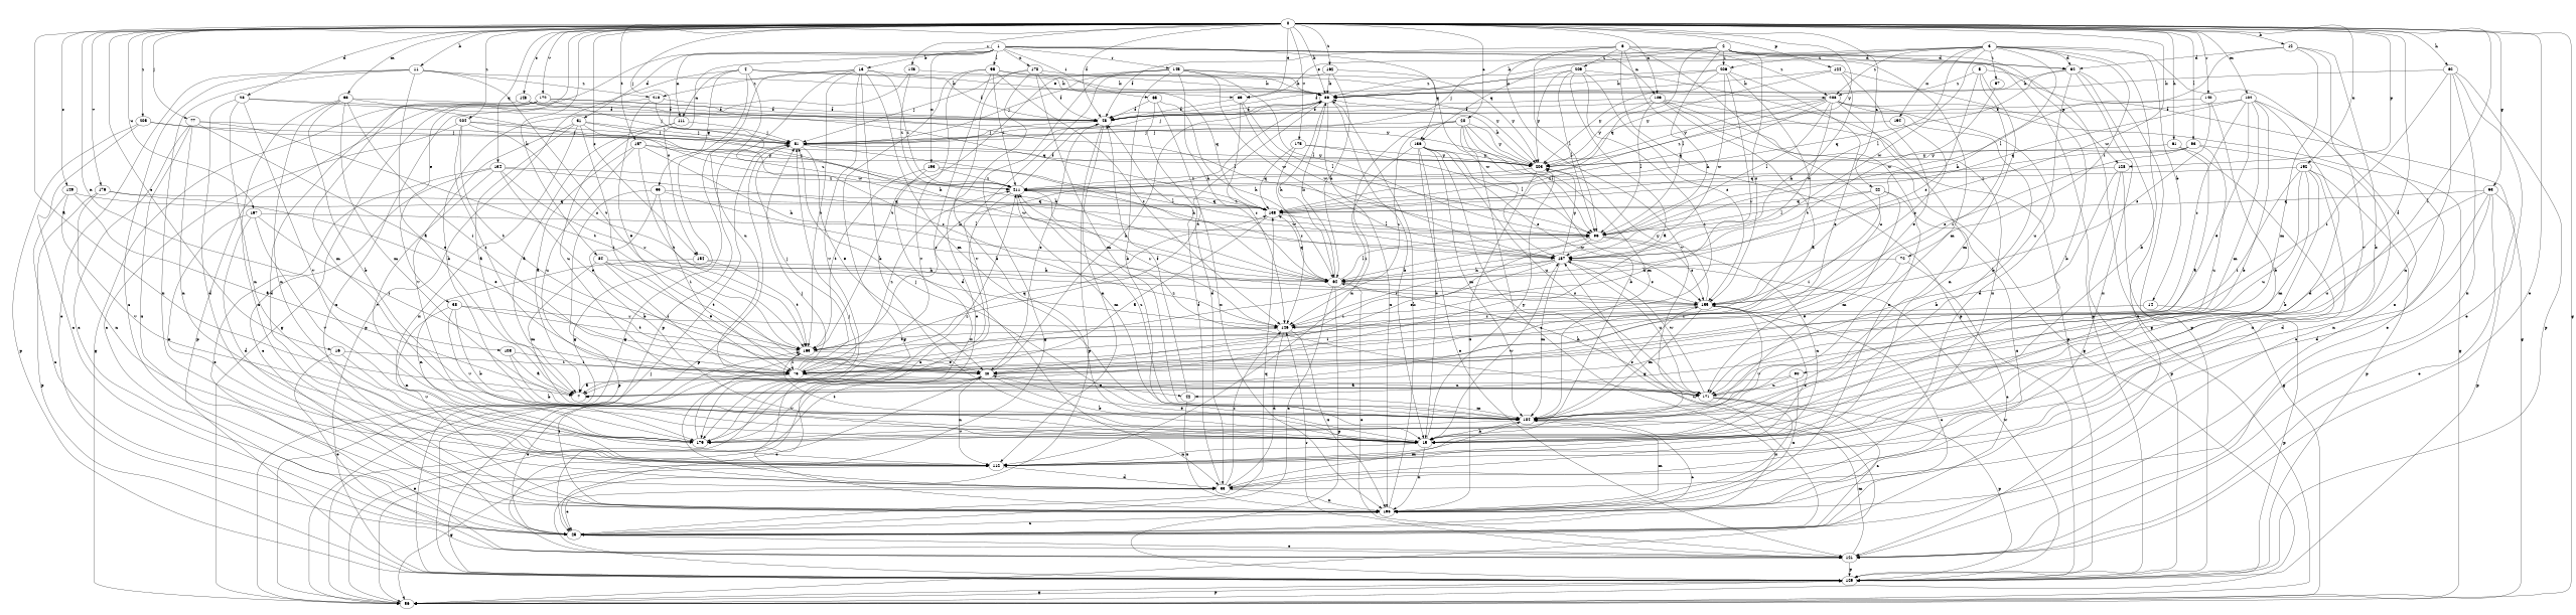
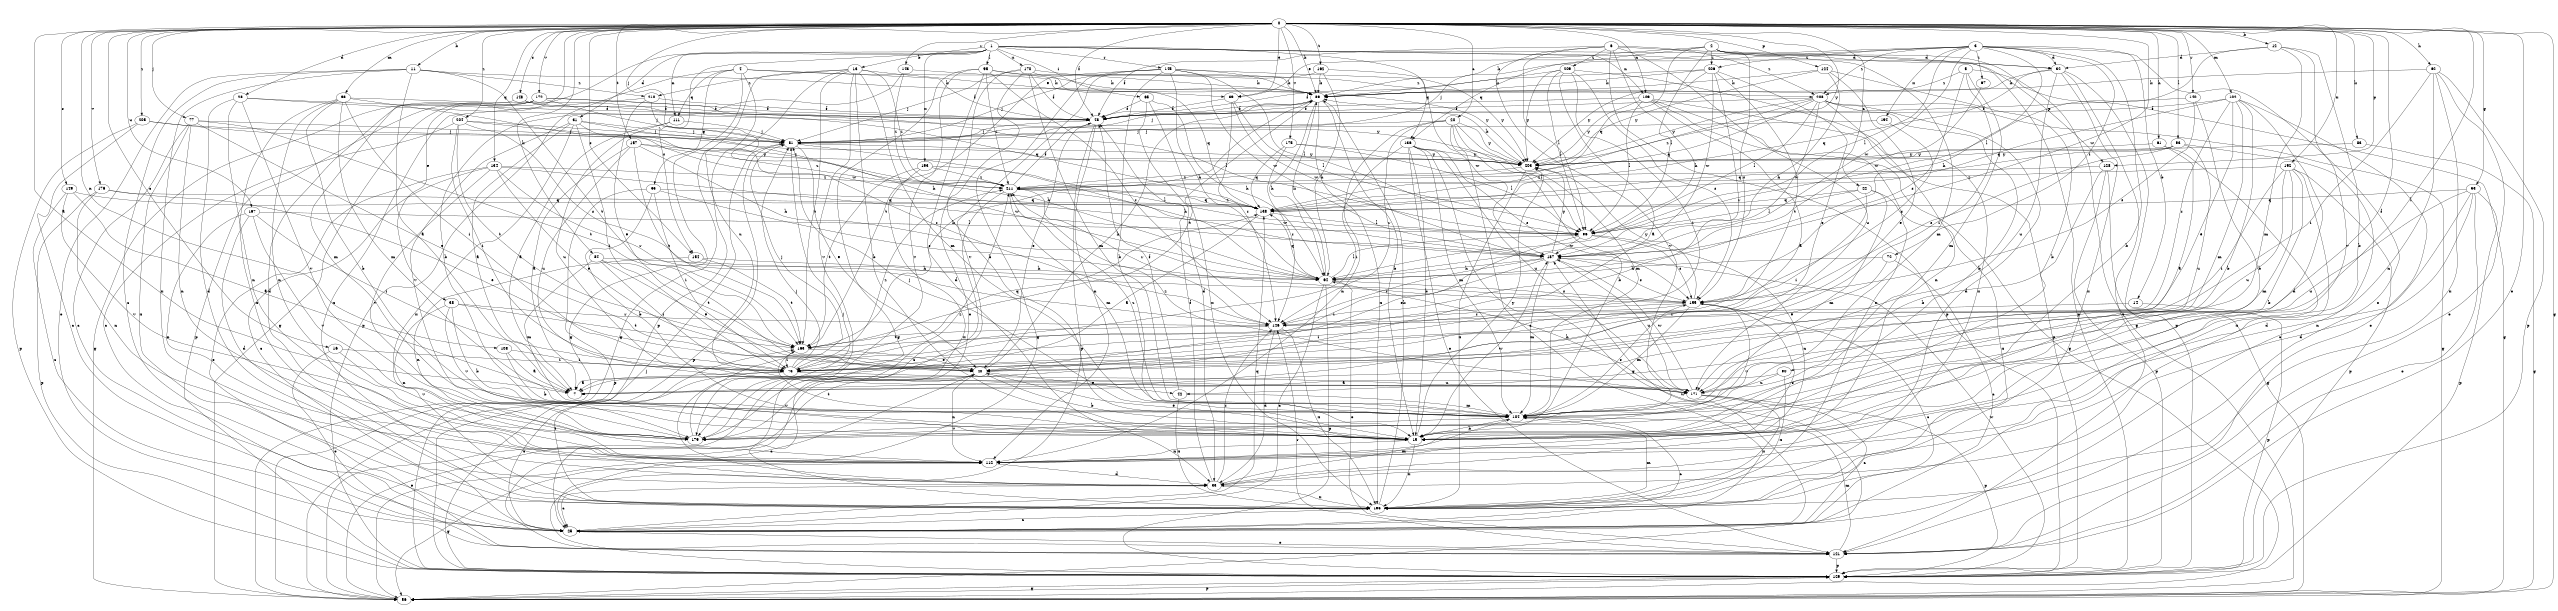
  strict digraph {
    0
    7
    11
    12
    16
    20
    22
    28
    38
    39
    42
    48
    53
    56
    61
    62
    77
    81
+   83
    84
    89
    90
    93
    98
    102
    108
    109
    121
    124
    128
    134
    140
    143
    148
    149
    154
    157
    162
    167
    172
    175
    176
    187
    192
    203
    204
    205
    25
    163
    195
    210
    32
    96
    104
    15
    179
    73
    146
    112
    138
    33
    129
    40
    171
    55
    155
    64
    211
    1
    13
    31
    65
    95
    111
    136
    145
    170
    193
    2
    206
    3
    14
    67
    72
    194
    208
    4
    5
    6
    209
    0 -> 7 [label=a]
    0 -> 11 [label=b]
    0 -> 12 [label=b]
    0 -> 16 [label=c]
    0 -> 20 [label=c]
    0 -> 22 [label=c]
    0 -> 28 [label=d]
    0 -> 38 [label=e]
    0 -> 39 [label=e]
    0 -> 42 [label=f]
    0 -> 48 [label=f]
    0 -> 53 [label=g]
    0 -> 56 [label=g]
    0 -> 61 [label=h]
    0 -> 62 [label=h]
    0 -> 77 [label=j]
    0 -> 81 [label=j]
+   0 -> 83 [label=k]
    0 -> 84 [label=k]
    0 -> 89 [label=k]
    0 -> 90 [label=l]
    0 -> 93 [label=l]
    0 -> 98 [label=m]
    0 -> 102 [label=m]
    0 -> 108 [label=n]
    0 -> 109 [label=n]
    0 -> 121 [label=o]
    0 -> 124 [label=p]
    0 -> 128 [label=p]
    0 -> 134 [label=q]
    0 -> 140 [label=r]
    0 -> 143 [label=r]
    0 -> 148 [label=s]
    0 -> 149 [label=s]
    0 -> 154 [label=s]
    0 -> 157 [label=t]
    0 -> 162 [label=t]
    0 -> 167 [label=u]
    0 -> 172 [label=v]
    0 -> 175 [label=v]
    0 -> 176 [label=v]
    0 -> 187 [label=w]
    0 -> 192 [label=x]
    0 -> 203 [label=y]
    0 -> 204 [label=z]
    0 -> 205 [label=z]
    11 -> 7 [label=a]
    11 -> 89 [label=k]
    11 -> 121 [label=o]
    11 -> 25 [label=c]
    11 -> 163 [label=t]
    11 -> 195 [label=x]
    11 -> 210 [label=z]
    12 -> 32 [label=d]
    12 -> 96 [label=l]
    12 -> 104 [label=m]
    12 -> 15 [label=b]
    12 -> 179 [label=v]
    16 -> 121 [label=o]
    16 -> 179 [label=v]
    16 -> 73 [label=i]
    20 -> 81 [label=j]
    20 -> 203 [label=y]
    20 -> 25 [label=c]
    20 -> 96 [label=l]
    20 -> 104 [label=m]
    20 -> 15 [label=b]
    20 -> 146 [label=r]
    20 -> 112 [label=n]
    22 -> 195 [label=x]
    22 -> 96 [label=l]
    22 -> 104 [label=m]
    22 -> 73 [label=i]
    22 -> 138 [label=q]
    28 -> 48 [label=f]
    28 -> 203 [label=y]
    28 -> 179 [label=v]
    28 -> 112 [label=n]
    28 -> 33 [label=d]
    38 -> 163 [label=t]
    38 -> 15 [label=b]
    38 -> 179 [label=v]
    38 -> 146 [label=r]
    38 -> 112 [label=n]
    39 -> 48 [label=f]
    39 -> 187 [label=w]
    39 -> 96 [label=l]
    39 -> 146 [label=r]
    42 -> 48 [label=f]
    42 -> 195 [label=x]
    42 -> 104 [label=m]
    48 -> 81 [label=j]
    48 -> 112 [label=n]
    48 -> 129 [label=p]
    48 -> 40 [label=e]
    53 -> 121 [label=o]
    53 -> 112 [label=n]
    53 -> 138 [label=q]
    53 -> 33 [label=d]
    53 -> 129 [label=p]
    53 -> 171 [label=u]
    56 -> 81 [label=j]
    56 -> 129 [label=p]
    56 -> 40 [label=e]
    61 -> 7 [label=a]
    61 -> 203 [label=y]
    61 -> 195 [label=x]
    62 -> 89 [label=k]
    62 -> 121 [label=o]
    62 -> 195 [label=x]
    62 -> 73 [label=i]
    62 -> 112 [label=n]
    62 -> 129 [label=p]
    77 -> 81 [label=j]
    77 -> 25 [label=c]
    77 -> 163 [label=t]
    77 -> 195 [label=x]
    77 -> 112 [label=n]
    77 -> 40 [label=e]
    81 -> 203 [label=y]
    81 -> 129 [label=p]
    81 -> 40 [label=e]
    81 -> 64 [label=h]
+   83 -> 56 [label=g]
+   83 -> 203 [label=y]
    84 -> 163 [label=t]
    84 -> 104 [label=m]
    84 -> 73 [label=i]
    84 -> 40 [label=e]
    84 -> 64 [label=h]
    89 -> 48 [label=f]
    89 -> 81 [label=j]
    89 -> 163 [label=t]
    89 -> 195 [label=x]
    89 -> 15 [label=b]
    89 -> 64 [label=h]
    90 -> 7 [label=a]
    90 -> 195 [label=x]
    90 -> 171 [label=u]
    93 -> 203 [label=y]
    93 -> 25 [label=c]
    93 -> 138 [label=q]
    93 -> 171 [label=u]
    93 -> 155 [label=s]
    98 -> 48 [label=f]
    98 -> 187 [label=w]
    98 -> 195 [label=x]
    98 -> 104 [label=m]
    98 -> 15 [label=b]
    98 -> 73 [label=i]
    98 -> 112 [label=n]
    102 -> 48 [label=f]
    102 -> 121 [label=o]
    102 -> 104 [label=m]
    102 -> 15 [label=b]
    102 -> 146 [label=r]
    102 -> 138 [label=q]
    102 -> 33 [label=d]
    102 -> 40 [label=e]
    108 -> 7 [label=a]
    108 -> 15 [label=b]
    108 -> 73 [label=i]
    109 -> 7 [label=a]
    109 -> 48 [label=f]
    109 -> 56 [label=g]
    109 -> 203 [label=y]
    109 -> 195 [label=x]
    109 -> 96 [label=l]
    109 -> 129 [label=p]
    121 -> 104 [label=m]
    121 -> 146 [label=r]
    121 -> 129 [label=p]
    124 -> 89 [label=k]
    124 -> 203 [label=y]
    124 -> 15 [label=b]
    124 -> 40 [label=e]
    124 -> 64 [label=h]
    128 -> 56 [label=g]
    128 -> 15 [label=b]
    128 -> 129 [label=p]
    128 -> 211 [label=z]
    134 -> 121 [label=o]
    134 -> 187 [label=w]
    134 -> 25 [label=c]
    134 -> 179 [label=v]
    134 -> 146 [label=r]
    134 -> 40 [label=e]
    134 -> 211 [label=z]
    140 -> 48 [label=f]
    140 -> 15 [label=b]
    140 -> 155 [label=s]
    143 -> 89 [label=k]
    143 -> 15 [label=b]
    143 -> 211 [label=z]
    148 -> 48 [label=f]
    148 -> 104 [label=m]
    148 -> 138 [label=q]
    149 -> 7 [label=a]
    149 -> 25 [label=c]
    149 -> 179 [label=v]
    149 -> 138 [label=q]
    154 -> 163 [label=t]
    154 -> 112 [label=n]
    154 -> 64 [label=h]
    157 -> 7 [label=a]
    157 -> 203 [label=y]
    157 -> 163 [label=t]
    157 -> 171 [label=u]
    157 -> 64 [label=h]
    157 -> 211 [label=z]
    162 -> 81 [label=j]
    162 -> 89 [label=k]
    162 -> 187 [label=w]
    162 -> 64 [label=h]
    167 -> 96 [label=l]
    167 -> 179 [label=v]
    167 -> 73 [label=i]
    167 -> 112 [label=n]
    167 -> 33 [label=d]
    172 -> 48 [label=f]
    172 -> 56 [label=g]
    172 -> 81 [label=j]
    172 -> 96 [label=l]
    172 -> 33 [label=d]
    172 -> 129 [label=p]
    175 -> 203 [label=y]
    175 -> 96 [label=l]
    175 -> 146 [label=r]
    175 -> 138 [label=q]
    176 -> 112 [label=n]
    176 -> 138 [label=q]
    176 -> 129 [label=p]
    176 -> 40 [label=e]
    187 -> 203 [label=y]
    187 -> 104 [label=m]
    187 -> 73 [label=i]
    187 -> 146 [label=r]
    187 -> 171 [label=u]
    187 -> 155 [label=s]
    187 -> 64 [label=h]
    192 -> 104 [label=m]
    192 -> 15 [label=b]
    192 -> 73 [label=i]
    192 -> 33 [label=d]
    192 -> 129 [label=p]
    192 -> 171 [label=u]
    192 -> 211 [label=z]
    203 -> 89 [label=k]
    203 -> 195 [label=x]
    203 -> 211 [label=z]
    204 -> 81 [label=j]
    204 -> 203 [label=y]
    204 -> 25 [label=c]
    204 -> 163 [label=t]
    204 -> 73 [label=i]
    204 -> 155 [label=s]
    205 -> 81 [label=j]
    205 -> 25 [label=c]
    205 -> 129 [label=p]
    205 -> 211 [label=z]
    25 -> 121 [label=o]
    25 -> 187 [label=w]
    25 -> 138 [label=q]
    163 -> 89 [label=k]
    163 -> 73 [label=i]
    163 -> 40 [label=e]
    195 -> 89 [label=k]
    195 -> 25 [label=c]
    195 -> 163 [label=t]
    195 -> 104 [label=m]
    210 -> 48 [label=f]
    210 -> 195 [label=x]
    210 -> 40 [label=e]
    210 -> 64 [label=h]
    32 -> 89 [label=k]
    32 -> 121 [label=o]
    32 -> 195 [label=x]
    32 -> 138 [label=q]
    32 -> 129 [label=p]
    32 -> 171 [label=u]
    96 -> 187 [label=w]
    96 -> 112 [label=n]
    96 -> 40 [label=e]
    96 -> 155 [label=s]
    104 -> 81 [label=j]
    104 -> 25 [label=c]
    104 -> 15 [label=b]
    104 -> 179 [label=v]
    104 -> 155 [label=s]
    104 -> 211 [label=z]
    15 -> 187 [label=w]
    15 -> 203 [label=y]
    15 -> 163 [label=t]
    15 -> 195 [label=x]
    15 -> 112 [label=n]
    15 -> 40 [label=e]
    179 -> 81 [label=j]
    179 -> 211 [label=z]
    73 -> 7 [label=a]
    73 -> 81 [label=j]
    73 -> 25 [label=c]
    73 -> 138 [label=q]
    73 -> 171 [label=u]
    73 -> 211 [label=z]
    146 -> 163 [label=t]
    146 -> 195 [label=x]
    146 -> 33 [label=d]
    112 -> 56 [label=g]
    112 -> 33 [label=d]
    112 -> 155 [label=s]
    138 -> 7 [label=a]
    138 -> 96 [label=l]
    138 -> 211 [label=z]
    33 -> 48 [label=f]
    33 -> 81 [label=j]
    33 -> 25 [label=c]
    33 -> 195 [label=x]
    33 -> 104 [label=m]
    33 -> 146 [label=r]
    129 -> 56 [label=g]
    129 -> 187 [label=w]
    40 -> 42 [label=e]
    40 -> 89 [label=k]
    40 -> 25 [label=c]
    40 -> 15 [label=b]
    40 -> 179 [label=v]
    40 -> 112 [label=n]
    171 -> 187 [label=w]
    171 -> 25 [label=c]
    171 -> 195 [label=x]
    171 -> 129 [label=p]
    171 -> 64 [label=h]
    171 -> 211 [label=z]
    55 -> 15 [label=b]
    55 -> 73 [label=i]
    55 -> 138 [label=q]
    55 -> 129 [label=p]
    55 -> 155 [label=s]
    155 -> 203 [label=y]
    155 -> 25 [label=c]
    155 -> 104 [label=m]
    155 -> 179 [label=v]
    155 -> 73 [label=i]
    155 -> 146 [label=r]
    64 -> 89 [label=k]
    64 -> 121 [label=o]
    64 -> 25 [label=c]
    64 -> 96 [label=l]
    64 -> 138 [label=q]
    64 -> 129 [label=p]
    64 -> 155 [label=s]
    211 -> 48 [label=f]
    211 -> 187 [label=w]
    211 -> 25 [label=c]
    211 -> 104 [label=m]
    211 -> 146 [label=r]
    211 -> 138 [label=q]
    1 -> 56 [label=g]
    1 -> 109 [label=n]
    1 -> 128 [label=p]
    1 -> 154 [label=s]
    1 -> 32 [label=d]
    1 -> 13 [label=b]
    1 -> 31 [label=d]
    1 -> 65 [label=i]
    1 -> 95 [label=l]
    1 -> 111 [label=n]
    1 -> 136 [label=q]
    1 -> 145 [label=r]
    1 -> 170 [label=u]
    1 -> 193 [label=x]
    13 -> 39 [label=e]
    13 -> 56 [label=g]
    13 -> 163 [label=t]
    13 -> 210 [label=z]
    13 -> 104 [label=m]
    13 -> 15 [label=b]
    13 -> 179 [label=v]
    13 -> 129 [label=p]
    13 -> 211 [label=z]
    31 -> 7 [label=a]
    31 -> 81 [label=j]
    31 -> 195 [label=x]
    31 -> 179 [label=v]
    31 -> 73 [label=i]
    31 -> 146 [label=r]
    31 -> 64 [label=h]
    65 -> 48 [label=f]
    65 -> 195 [label=x]
    65 -> 33 [label=d]
    65 -> 64 [label=h]
    95 -> 56 [label=g]
    95 -> 89 [label=k]
    95 -> 203 [label=y]
    95 -> 179 [label=v]
    95 -> 146 [label=r]
    95 -> 33 [label=d]
    95 -> 211 [label=z]
    111 -> 7 [label=a]
    111 -> 81 [label=j]
    111 -> 171 [label=u]
    136 -> 56 [label=g]
    136 -> 121 [label=o]
    136 -> 203 [label=y]
    136 -> 104 [label=m]
    136 -> 15 [label=b]
    136 -> 73 [label=i]
    136 -> 171 [label=u]
    136 -> 155 [label=s]
    145 -> 56 [label=g]
    145 -> 89 [label=k]
    145 -> 187 [label=w]
    145 -> 203 [label=y]
    145 -> 163 [label=t]
    145 -> 96 [label=l]
    145 -> 15 [label=b]
    145 -> 179 [label=v]
    145 -> 64 [label=h]
    170 -> 48 [label=f]
    170 -> 81 [label=j]
    170 -> 89 [label=k]
    170 -> 121 [label=o]
    170 -> 104 [label=m]
    170 -> 15 [label=b]
    170 -> 138 [label=q]
    193 -> 163 [label=t]
    193 -> 195 [label=x]
    193 -> 96 [label=l]
    193 -> 211 [label=z]
    2 -> 56 [label=g]
    2 -> 89 [label=k]
    2 -> 96 [label=l]
    2 -> 104 [label=m]
    2 -> 138 [label=q]
    2 -> 129 [label=p]
    2 -> 155 [label=s]
    2 -> 136 [label=q]
    2 -> 206 [label=z]
    206 -> 48 [label=f]
    206 -> 89 [label=k]
    206 -> 187 [label=w]
    206 -> 203 [label=y]
    206 -> 163 [label=t]
    206 -> 146 [label=r]
    206 -> 40 [label=e]
    3 -> 39 [label=e]
    3 -> 81 [label=j]
    3 -> 121 [label=o]
    3 -> 187 [label=w]
    3 -> 32 [label=d]
    3 -> 96 [label=l]
    3 -> 15 [label=b]
    3 -> 64 [label=h]
    3 -> 206 [label=z]
    3 -> 14 [label=b]
    3 -> 67 [label=i]
    3 -> 72 [label=i]
    3 -> 194 [label=x]
    3 -> 208 [label=z]
    14 -> 146 [label=r]
    14 -> 129 [label=p]
    67 -> 187 [label=w]
    72 -> 25 [label=c]
    72 -> 40 [label=e]
    72 -> 64 [label=h]
    194 -> 81 [label=j]
    194 -> 155 [label=s]
    208 -> 48 [label=f]
    208 -> 56 [label=g]
    208 -> 187 [label=w]
    208 -> 203 [label=y]
    208 -> 96 [label=l]
    208 -> 15 [label=b]
    208 -> 112 [label=n]
    208 -> 138 [label=q]
    208 -> 33 [label=d]
    208 -> 211 [label=z]
    4 -> 48 [label=f]
    4 -> 56 [label=g]
    4 -> 129 [label=p]
    4 -> 171 [label=u]
    4 -> 55 [label=g]
-   4 -> 111 [label=n]
+   4 -> 111 [label=q]
    4 -> 208 [label=z]
    5 -> 56 [label=g]
    5 -> 104 [label=m]
    5 -> 73 [label=i]
    5 -> 155 [label=s]
    5 -> 208 [label=z]
    6 -> 48 [label=f]
    6 -> 32 [label=d]
    6 -> 96 [label=l]
    6 -> 179 [label=v]
    6 -> 129 [label=p]
    6 -> 171 [label=u]
    6 -> 64 [label=h]
    6 -> 208 [label=z]
    6 -> 209 [label=z]
    209 -> 7 [label=a]
    209 -> 89 [label=k]
    209 -> 203 [label=y]
    209 -> 195 [label=x]
    209 -> 96 [label=l]
    209 -> 73 [label=i]
    209 -> 155 [label=s]
  }
